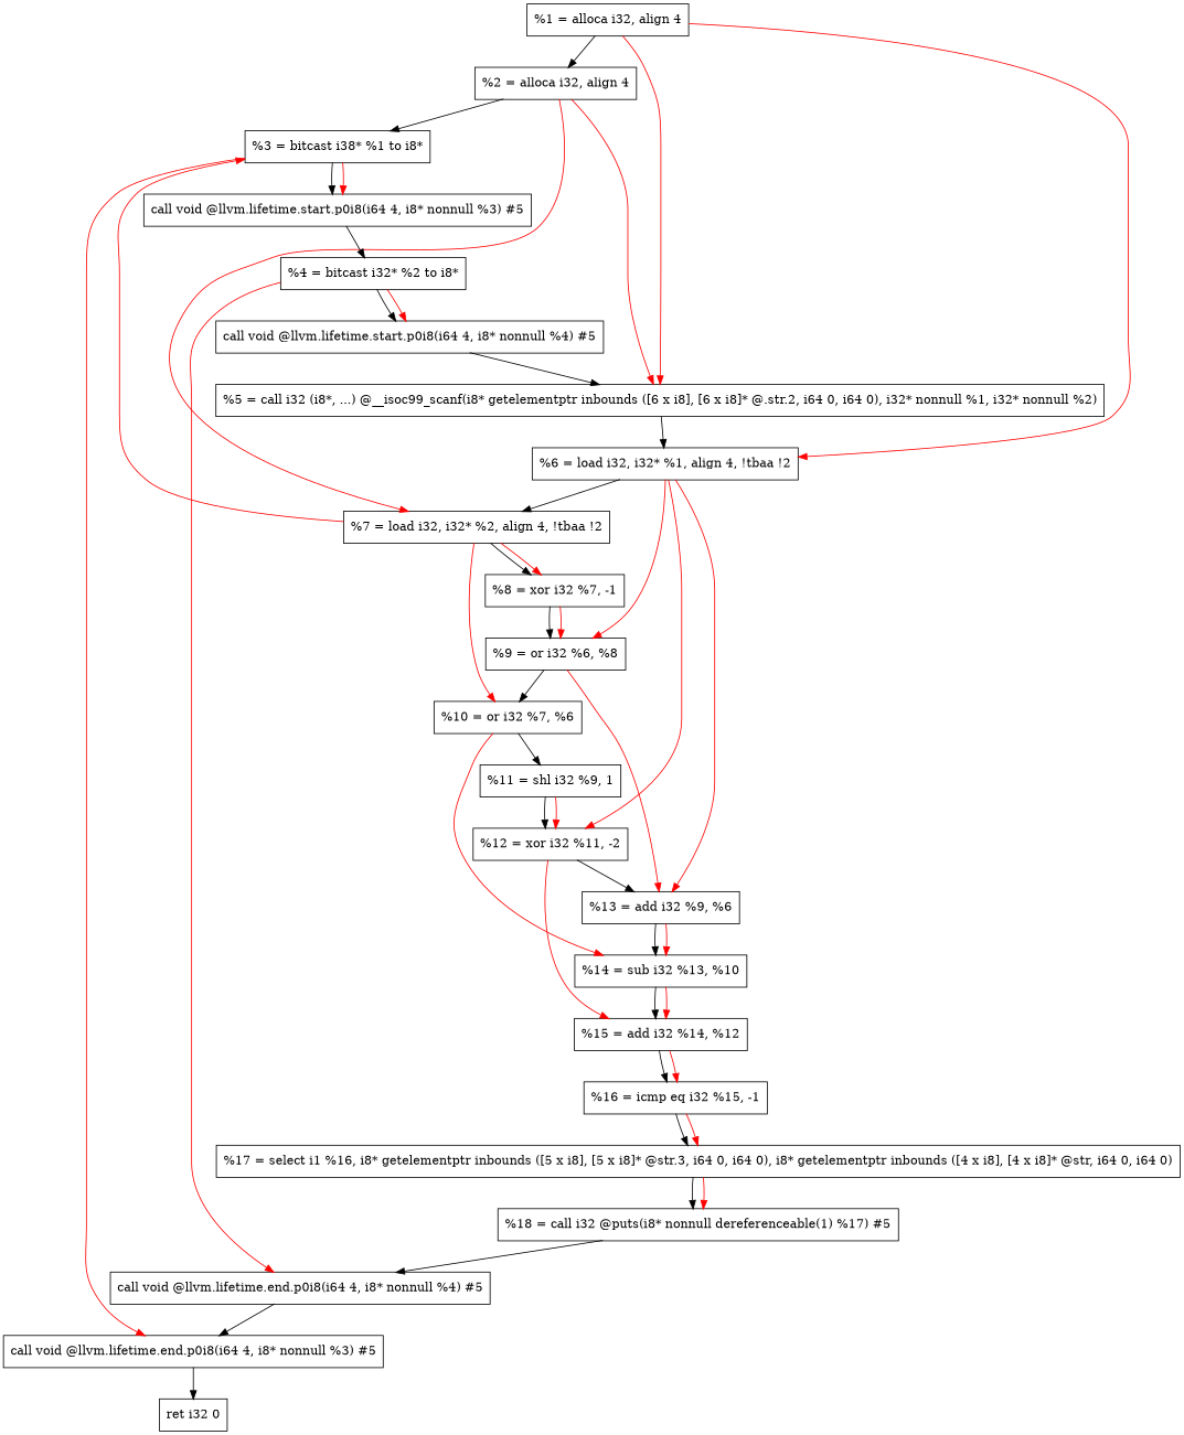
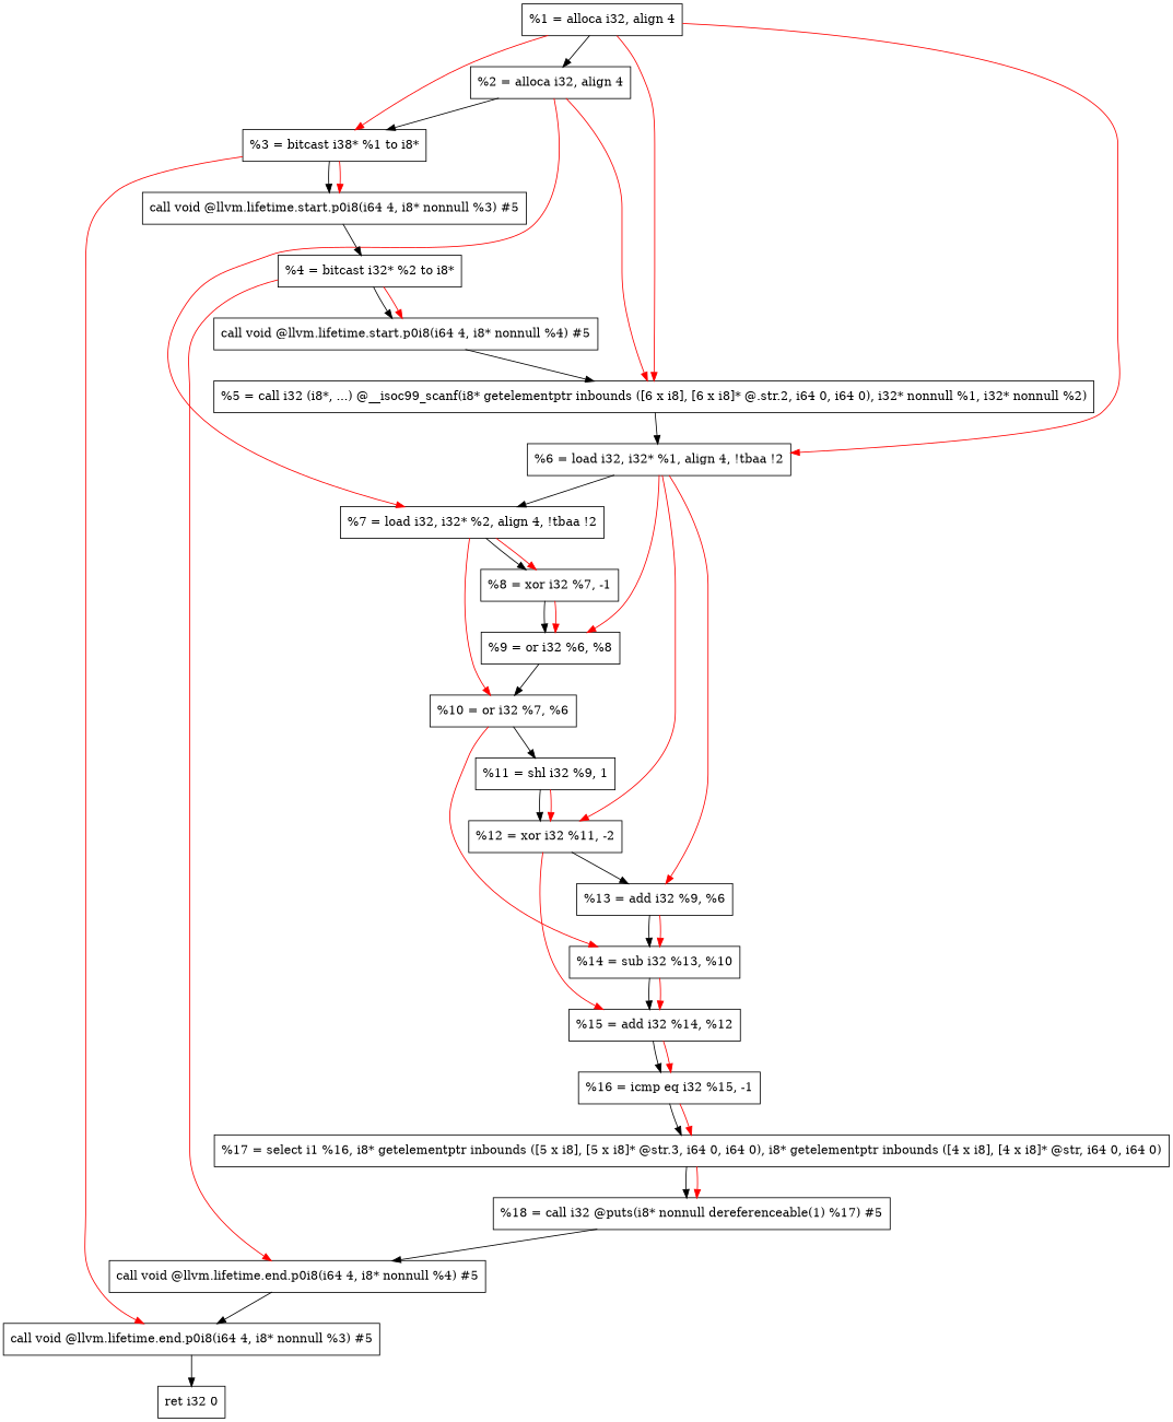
  digraph {
    node [shape=record]
    edge [color=red]
    n1 [label="  %1 = alloca i32, align 4"]
    n2 [label="  %2 = alloca i32, align 4"]
    n3 [label="%3 = bitcast i38* %1 to i8*"]
    n4 [label="  %5 = call i32 (i8*, ...) @__isoc99_scanf(i8* getelementptr inbounds ([6 x i8], [6 x i8]* @.str.2, i64 0, i64 0), i32* nonnull %1, i32* nonnull %2)"]
    n5 [label="  %6 = load i32, i32* %1, align 4, !tbaa !2"]
    n6 [label="  %7 = load i32, i32* %2, align 4, !tbaa !2"]
    n7 [label="  call void @llvm.lifetime.start.p0i8(i64 4, i8* nonnull %3) #5"]
    n8 [label="  call void @llvm.lifetime.end.p0i8(i64 4, i8* nonnull %3) #5"]
    n9 [label="  %9 = or i32 %6, %8"]
    n10 [label="  %13 = add i32 %9, %6"]
    n11 [label="  %12 = xor i32 %11, -2"]
    n12 [label="  %4 = bitcast i32* %2 to i8*"]
    n13 [label="  call void @llvm.lifetime.start.p0i8(i64 4, i8* nonnull %4) #5"]
    n14 [label="  call void @llvm.lifetime.end.p0i8(i64 4, i8* nonnull %4) #5"]
    n15 [label="  %10 = or i32 %7, %6"]
    n16 [label="  %8 = xor i32 %7, -1"]
    n17 [label="  ret i32 0"]
    n18 [label="  %11 = shl i32 %9, 1"]
    n19 [label="  %14 = sub i32 %13, %10"]
    n20 [label="  %15 = add i32 %14, %12"]
    n21 [label="  %16 = icmp eq i32 %15, -1"]
    n22 [label="  %17 = select i1 %16, i8* getelementptr inbounds ([5 x i8], [5 x i8]* @str.3, i64 0, i64 0), i8* getelementptr inbounds ([4 x i8], [4 x i8]* @str, i64 0, i64 0)"]
    n23 [label="  %18 = call i32 @puts(i8* nonnull dereferenceable(1) %17) #5"]
    n1 -> n2 [color=""]
-   n6 -> n3
+   n1 -> n3
    n1 -> n4
    n1 -> n5
    n2 -> n3 [color=""]
    n2 -> n4
    n2 -> n6
    n3 -> n7 [color=""]
    n3 -> n7
    n3 -> n8
    n4 -> n5 [color=""]
    n5 -> n6 [color=""]
    n5 -> n9
    n5 -> n10
    n5 -> n11
    n6 -> n15
    n6 -> n16 [color=""]
    n6 -> n16
    n7 -> n12 [color=""]
    n8 -> n17 [color=""]
-   n9 -> n10
    n9 -> n15 [color=""]
    n10 -> n19 [color=""]
    n10 -> n19
    n11 -> n10 [color=""]
    n11 -> n20
    n12 -> n13 [color=""]
    n12 -> n13
    n12 -> n14
    n13 -> n4 [color=""]
    n14 -> n8 [color=""]
    n15 -> n18 [color=""]
    n15 -> n19
    n16 -> n9 [color=""]
    n16 -> n9
    n18 -> n11 [color=""]
    n18 -> n11
    n19 -> n20 [color=""]
    n19 -> n20
    n20 -> n21 [color=""]
    n20 -> n21
    n21 -> n22 [color=""]
    n21 -> n22
    n22 -> n23 [color=""]
    n22 -> n23
    n23 -> n14 [color=""]
  }
